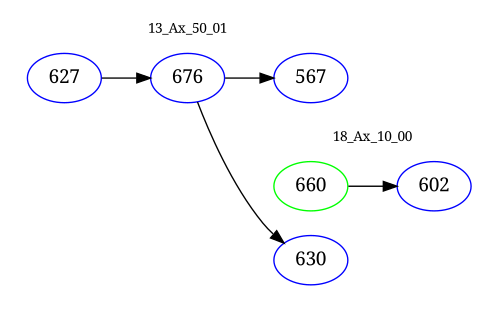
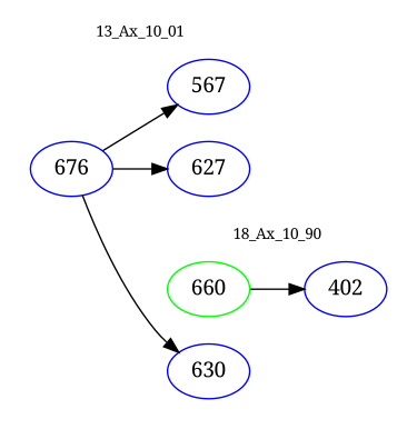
  digraph {
    fontname="Noto Serif"
    rankdir=LR
    node [color=blue fontname="Noto Serif"]
    edge [color=black fontname="Noto Serif"]
    n1 [color=green label=660]
-   n2 [label=602]
+   n2 [label=402]
    n3 [label=630]
    n4 [label=627]
    n5 [label=676]
    n6 [label=567]
    subgraph cluster_1 {
      color=white
      fontsize=10
-     label="18_Ax_10_00"
+     label="18_Ax_10_90"
      n1
      n2
      n3
    }
    subgraph cluster_2 {
      color=white
      fontsize=10
-     label="13_Ax_50_01"
+     label="13_Ax_10_01"
      n4
      n5
      n6
    }
    n1 -> n2
-   n4 -> n5
+   n5 -> n4
    n5 -> n3
    n5 -> n6
  }
